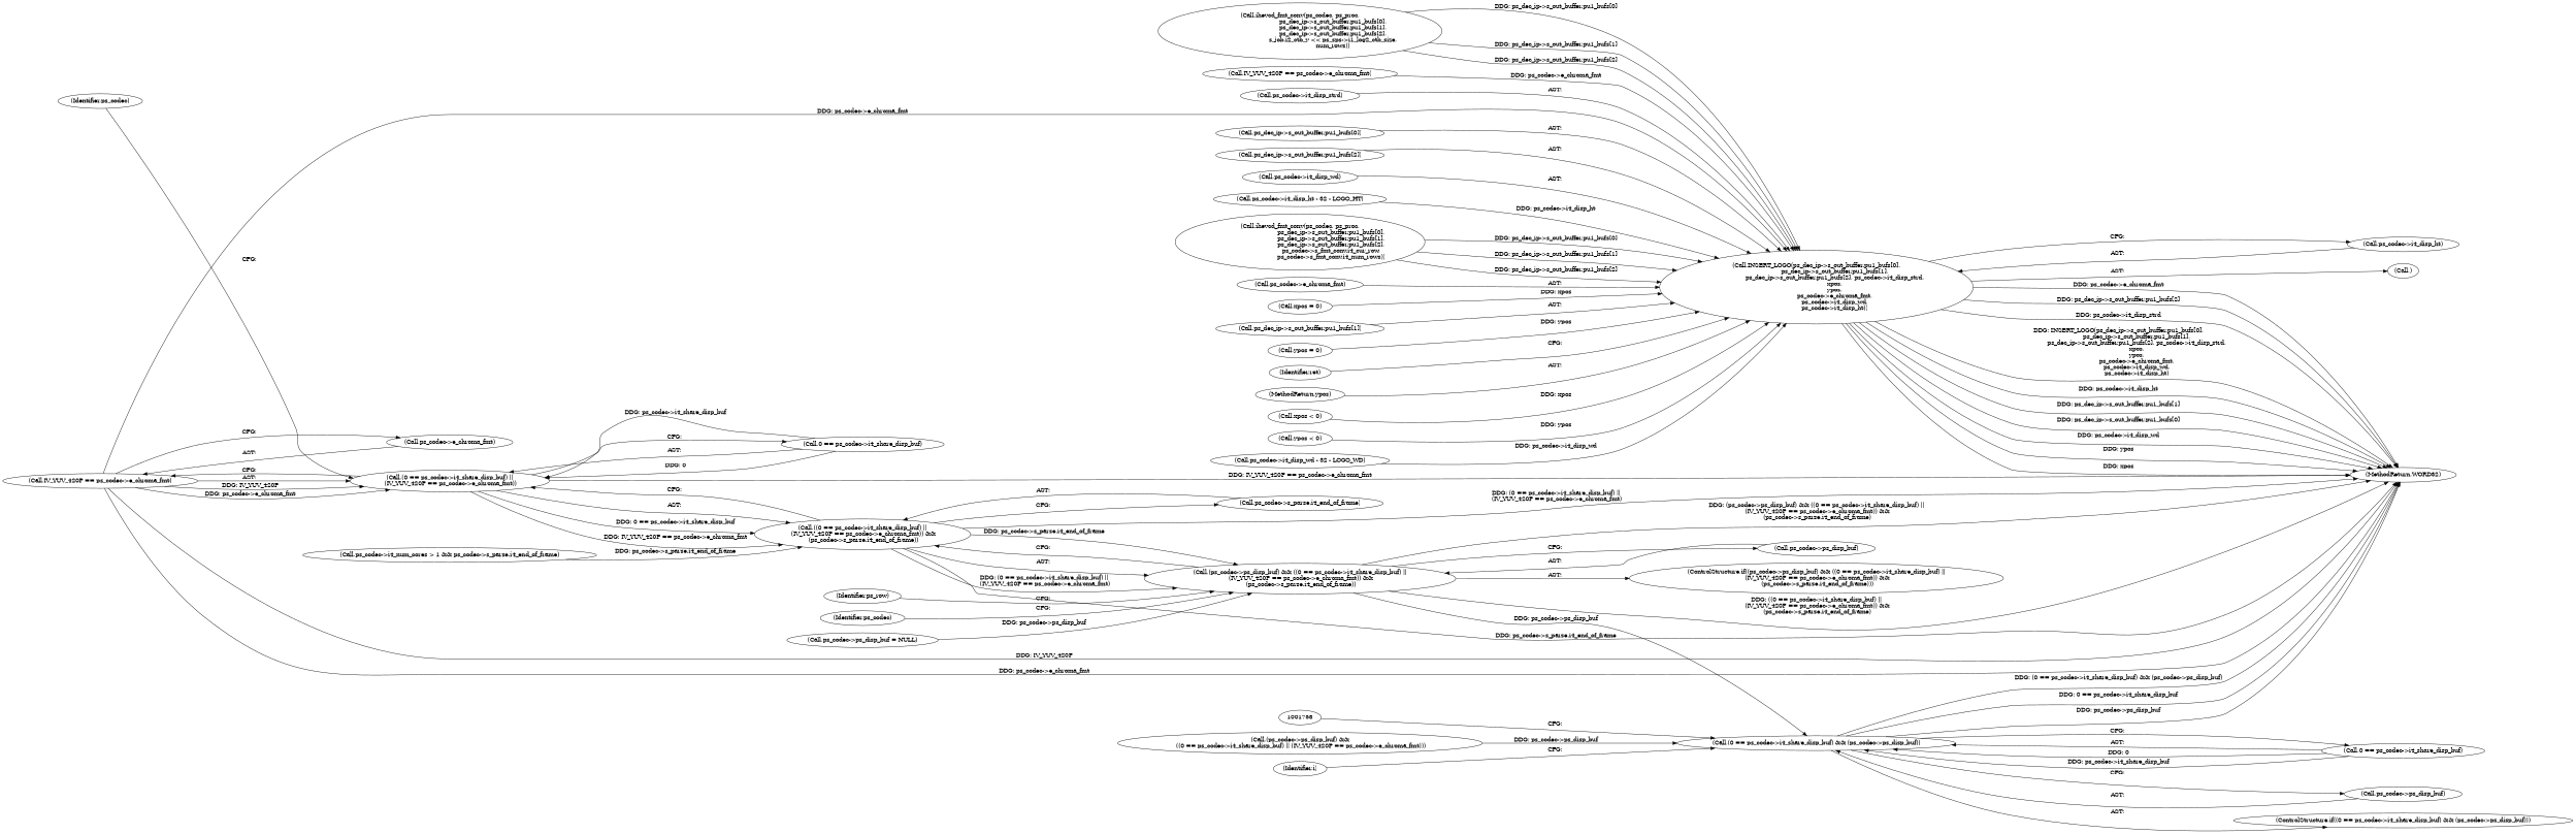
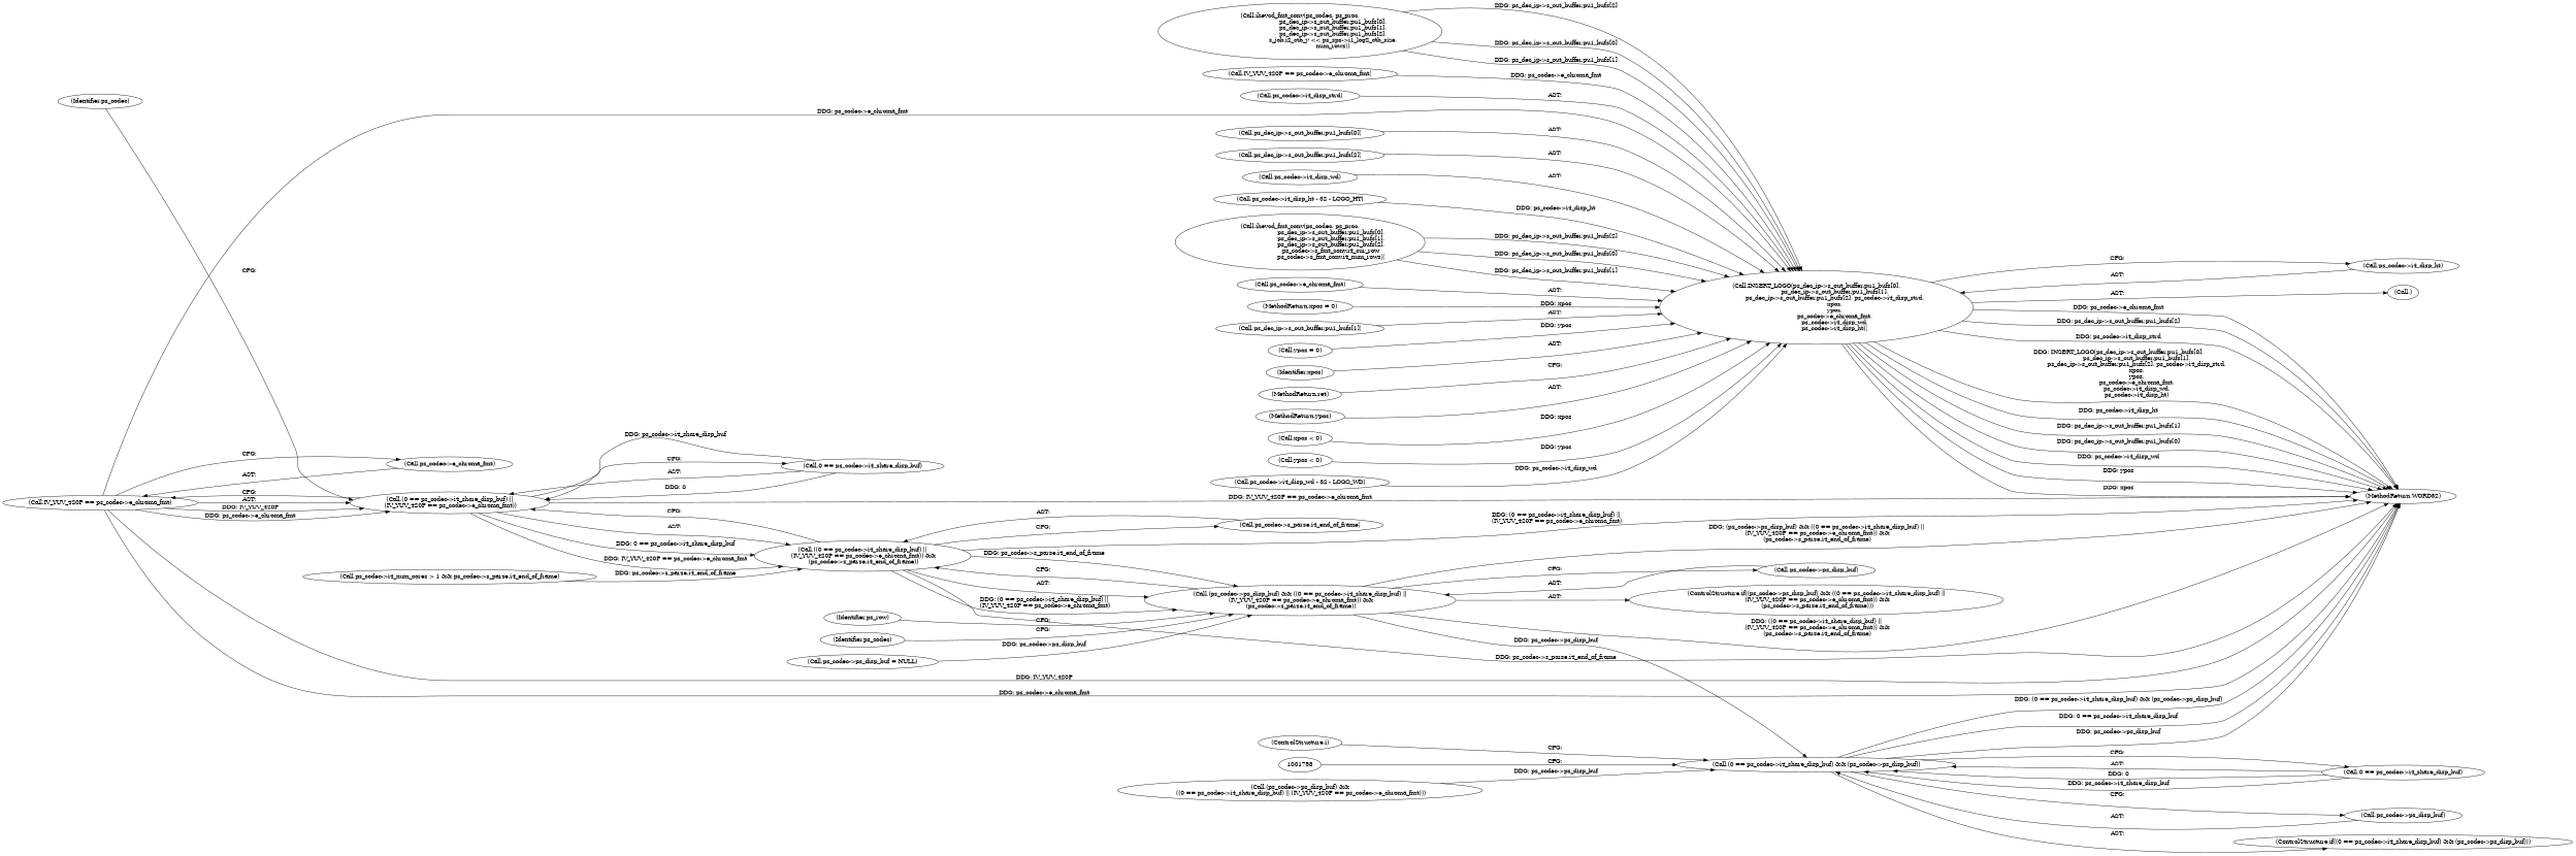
  digraph {
    rankdir=LR
    n1 [label="(Call,IV_YUV_420P == ps_codec->e_chroma_fmt)"]
    n2 [label="(Call,(0 == ps_codec->i4_share_disp_buf) ||\n (IV_YUV_420P == ps_codec->e_chroma_fmt))"]
    n3 [label="(Call,INSERT_LOGO(ps_dec_ip->s_out_buffer.pu1_bufs[0],\n                    ps_dec_ip->s_out_buffer.pu1_bufs[1],\n                    ps_dec_ip->s_out_buffer.pu1_bufs[2], ps_codec->i4_disp_strd,\n                    xpos,\n                    ypos,\n                    ps_codec->e_chroma_fmt,\n                    ps_codec->i4_disp_wd,\n                    ps_codec->i4_disp_ht))"]
    n4 [label="(MethodReturn,WORD32)"]
    n5 [label="(Call,ps_codec->e_chroma_fmt)"]
    n6 [label="(Call,((0 == ps_codec->i4_share_disp_buf) ||\n (IV_YUV_420P == ps_codec->e_chroma_fmt)) &&\n (ps_codec->s_parse.i4_end_of_frame))"]
    n7 [label="(Call,0 == ps_codec->i4_share_disp_buf)"]
    n8 [label="(Call,ps_codec->i4_disp_ht)"]
    n9 [label="(Call,)"]
    n10 [label="(Call,(ps_codec->ps_disp_buf) && ((0 == ps_codec->i4_share_disp_buf) ||\n (IV_YUV_420P == ps_codec->e_chroma_fmt)) &&\n (ps_codec->s_parse.i4_end_of_frame))"]
    n11 [label="(Call,ps_codec->s_parse.i4_end_of_frame)"]
    n12 [label="(Call,(0 == ps_codec->i4_share_disp_buf) && (ps_codec->ps_disp_buf))"]
    n13 [label="(Call,ps_codec->ps_disp_buf)"]
    n14 [label="(ControlStructure,if((ps_codec->ps_disp_buf) && ((0 == ps_codec->i4_share_disp_buf) ||\n (IV_YUV_420P == ps_codec->e_chroma_fmt)) &&\n (ps_codec->s_parse.i4_end_of_frame)))"]
    n15 [label="(Call,ps_codec->ps_disp_buf)"]
    n16 [label="(ControlStructure,if((0 == ps_codec->i4_share_disp_buf) && (ps_codec->ps_disp_buf)))"]
    n17 [label="(Call,0 == ps_codec->i4_share_disp_buf)"]
    n18 [label="(Call,ps_dec_ip->s_out_buffer.pu1_bufs[1])"]
    n19 [label="(Call,ypos = 0)"]
    n20 [label="(Identifier,ps_row)"]
-   n22 [label="(Identifier,ret)"]
+   n21 [label="(Identifier,xpos)"]
+   n22 [label="(MethodReturn,ret)"]
    n23 [label="(MethodReturn,ypos)"]
    n24 [label="(Call,xpos < 0)"]
    n25 [label="(Call,(ps_codec->ps_disp_buf) &&\n ((0 == ps_codec->i4_share_disp_buf) || (IV_YUV_420P == ps_codec->e_chroma_fmt)))"]
    n26 [label="(Call,ypos < 0)"]
    n27 [label="(Call,ps_codec->i4_disp_wd - 32 - LOGO_WD)"]
    n28 [label="(Call,ihevcd_fmt_conv(ps_codec, ps_proc,\n                                    ps_dec_ip->s_out_buffer.pu1_bufs[0],\n                                    ps_dec_ip->s_out_buffer.pu1_bufs[1],\n                                    ps_dec_ip->s_out_buffer.pu1_bufs[2],\n                                    s_job.i2_ctb_y << ps_sps->i1_log2_ctb_size,\n                                    num_rows))"]
    n29 [label="(Call,IV_YUV_420P == ps_codec->e_chroma_fmt)"]
    n30 [label="(Identifier,ps_codec)"]
    n31 [label="(Identifier,ps_codec)"]
    n32 [label="(Call,ps_codec->i4_disp_strd)"]
    n33 [label="(Call,ps_dec_ip->s_out_buffer.pu1_bufs[0])"]
    n34 [label="(Call,ps_dec_ip->s_out_buffer.pu1_bufs[2])"]
    n35 [label="(Call,ps_codec->i4_disp_wd)"]
    n36 [label="(Call,ps_codec->i4_disp_ht - 32 - LOGO_HT)"]
-   n37 [label="(Identifier,i)"]
+   n37 [label="(ControlStructure,i)"]
    n38 [label="(Call,ps_codec->i4_num_cores > 1 && ps_codec->s_parse.i4_end_of_frame)"]
    n39 [label="(Call,ihevcd_fmt_conv(ps_codec, ps_proc,\n                                  ps_dec_ip->s_out_buffer.pu1_bufs[0],\n                                  ps_dec_ip->s_out_buffer.pu1_bufs[1],\n                                  ps_dec_ip->s_out_buffer.pu1_bufs[2],\n                                  ps_codec->s_fmt_conv.i4_cur_row,\n                                  ps_codec->s_fmt_conv.i4_num_rows))"]
    n40 [label="(Call,ps_codec->e_chroma_fmt)"]
    n41 [label="(Call,ps_codec->ps_disp_buf = NULL)"]
-   n42 [label="(Call,xpos = 0)"]
+   n42 [label="(MethodReturn,xpos = 0)"]
    1001758
    n1 -> n2 [label="AST: "]
    n1 -> n2 [label="DDG: IV_YUV_420P"]
    n1 -> n2 [label="DDG: ps_codec->e_chroma_fmt"]
    n1 -> n3 [label="DDG: ps_codec->e_chroma_fmt"]
    n1 -> n4 [label="DDG: IV_YUV_420P"]
    n1 -> n4 [label="DDG: ps_codec->e_chroma_fmt"]
    n1 -> n5 [label="CFG: "]
    n2 -> n1 [label="CFG: "]
    n2 -> n4 [label="DDG: IV_YUV_420P == ps_codec->e_chroma_fmt"]
    n2 -> n6 [label="AST: "]
    n2 -> n6 [label="DDG: 0 == ps_codec->i4_share_disp_buf"]
    n2 -> n6 [label="DDG: IV_YUV_420P == ps_codec->e_chroma_fmt"]
    n2 -> n7 [label="CFG: "]
    n3 -> n4 [label="DDG: ypos"]
    n3 -> n4 [label="DDG: xpos"]
    n3 -> n4 [label="DDG: ps_codec->e_chroma_fmt"]
    n3 -> n4 [label="DDG: ps_dec_ip->s_out_buffer.pu1_bufs[2]"]
    n3 -> n4 [label="DDG: ps_codec->i4_disp_strd"]
    n3 -> n4 [label="DDG: INSERT_LOGO(ps_dec_ip->s_out_buffer.pu1_bufs[0],\n                    ps_dec_ip->s_out_buffer.pu1_bufs[1],\n                    ps_dec_ip->s_out_buffer.pu1_bufs[2], ps_codec->i4_disp_strd,\n                    xpos,\n                    ypos,\n                    ps_codec->e_chroma_fmt,\n                    ps_codec->i4_disp_wd,\n                    ps_codec->i4_disp_ht)"]
    n3 -> n4 [label="DDG: ps_codec->i4_disp_ht"]
    n3 -> n4 [label="DDG: ps_dec_ip->s_out_buffer.pu1_bufs[1]"]
    n3 -> n4 [label="DDG: ps_dec_ip->s_out_buffer.pu1_bufs[0]"]
    n3 -> n4 [label="DDG: ps_codec->i4_disp_wd"]
    n3 -> n8 [label="CFG: "]
    n3 -> n9 [label="AST: "]
    n5 -> n1 [label="AST: "]
    n6 -> n2 [label="CFG: "]
    n6 -> n4 [label="DDG: ps_codec->s_parse.i4_end_of_frame"]
    n6 -> n4 [label="DDG: (0 == ps_codec->i4_share_disp_buf) ||\n (IV_YUV_420P == ps_codec->e_chroma_fmt)"]
    n6 -> n10 [label="AST: "]
    n6 -> n10 [label="DDG: (0 == ps_codec->i4_share_disp_buf) ||\n (IV_YUV_420P == ps_codec->e_chroma_fmt)"]
    n6 -> n10 [label="DDG: ps_codec->s_parse.i4_end_of_frame"]
    n6 -> n11 [label="CFG: "]
    n7 -> n2 [label="AST: "]
    n7 -> n2 [label="DDG: 0"]
    n7 -> n2 [label="DDG: ps_codec->i4_share_disp_buf"]
    n8 -> n3 [label="AST: "]
    n10 -> n4 [label="DDG: (ps_codec->ps_disp_buf) && ((0 == ps_codec->i4_share_disp_buf) ||\n (IV_YUV_420P == ps_codec->e_chroma_fmt)) &&\n (ps_codec->s_parse.i4_end_of_frame)"]
    n10 -> n4 [label="DDG: ((0 == ps_codec->i4_share_disp_buf) ||\n (IV_YUV_420P == ps_codec->e_chroma_fmt)) &&\n (ps_codec->s_parse.i4_end_of_frame)"]
    n10 -> n6 [label="CFG: "]
    n10 -> n12 [label="DDG: ps_codec->ps_disp_buf"]
    n10 -> n13 [label="CFG: "]
    n10 -> n14 [label="AST: "]
    n11 -> n6 [label="AST: "]
    n12 -> n4 [label="DDG: (0 == ps_codec->i4_share_disp_buf) && (ps_codec->ps_disp_buf)"]
    n12 -> n4 [label="DDG: 0 == ps_codec->i4_share_disp_buf"]
    n12 -> n4 [label="DDG: ps_codec->ps_disp_buf"]
    n12 -> n15 [label="CFG: "]
    n12 -> n16 [label="AST: "]
    n12 -> n17 [label="CFG: "]
    n13 -> n10 [label="AST: "]
    n15 -> n12 [label="AST: "]
    n17 -> n12 [label="AST: "]
    n17 -> n12 [label="DDG: 0"]
    n17 -> n12 [label="DDG: ps_codec->i4_share_disp_buf"]
    n18 -> n3 [label="AST: "]
    n19 -> n3 [label="DDG: ypos"]
    n20 -> n10 [label="CFG: "]
+   n21 -> n3 [label="AST: "]
    n22 -> n3 [label="CFG: "]
    n23 -> n3 [label="AST: "]
    n24 -> n3 [label="DDG: xpos"]
    n25 -> n12 [label="DDG: ps_codec->ps_disp_buf"]
    n26 -> n3 [label="DDG: ypos"]
    n27 -> n3 [label="DDG: ps_codec->i4_disp_wd"]
    n28 -> n3 [label="DDG: ps_dec_ip->s_out_buffer.pu1_bufs[0]"]
    n28 -> n3 [label="DDG: ps_dec_ip->s_out_buffer.pu1_bufs[1]"]
    n28 -> n3 [label="DDG: ps_dec_ip->s_out_buffer.pu1_bufs[2]"]
    n29 -> n3 [label="DDG: ps_codec->e_chroma_fmt"]
    n30 -> n10 [label="CFG: "]
    n31 -> n2 [label="CFG: "]
    n32 -> n3 [label="AST: "]
    n33 -> n3 [label="AST: "]
    n34 -> n3 [label="AST: "]
    n35 -> n3 [label="AST: "]
    n36 -> n3 [label="DDG: ps_codec->i4_disp_ht"]
    n37 -> n12 [label="CFG: "]
    n38 -> n6 [label="DDG: ps_codec->s_parse.i4_end_of_frame"]
    n39 -> n3 [label="DDG: ps_dec_ip->s_out_buffer.pu1_bufs[0]"]
    n39 -> n3 [label="DDG: ps_dec_ip->s_out_buffer.pu1_bufs[1]"]
    n39 -> n3 [label="DDG: ps_dec_ip->s_out_buffer.pu1_bufs[2]"]
    n40 -> n3 [label="AST: "]
    n41 -> n10 [label="DDG: ps_codec->ps_disp_buf"]
    n42 -> n3 [label="DDG: xpos"]
    1001758 -> n12 [label="CFG: "]
  }
